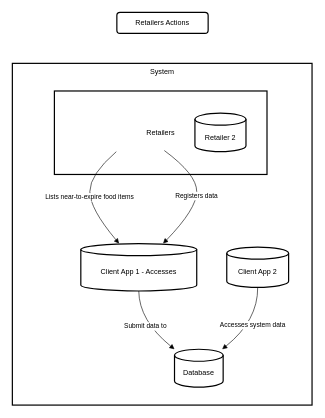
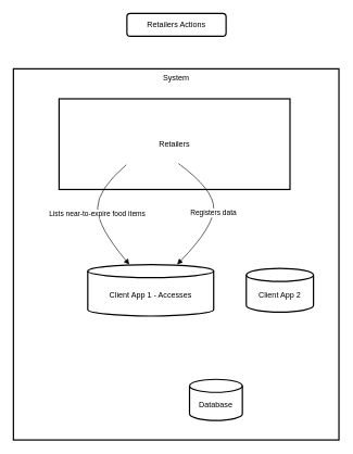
  <mxCell id="0" />
  <mxCell id="1" parent="0" />
  <mxCell id="2" value="Retailers Actions" style="whiteSpace=wrap;strokeWidth=2;rounded=1;" vertex="1" parent="1"><mxGeometry x="194" y="20" width="152" height="35" as="geometry" /></mxCell>
  <mxCell id="3" value="System" style="whiteSpace=wrap;strokeWidth=2;verticalAlign=top;" vertex="1" parent="1"><mxGeometry x="20" y="105" width="499" height="569" as="geometry" /></mxCell>
  <mxCell id="4" value="Retailer 1" style="shape=cylinder3;boundedLbl=1;backgroundOutline=1;size=10;strokeWidth=2;whiteSpace=wrap;" vertex="1" parent="3"><mxGeometry x="168" y="83" width="85" height="64" as="geometry" /></mxCell>
  <mxCell id="5" value="Retailers" style="whiteSpace=wrap;strokeWidth=2;" vertex="1" parent="3"><mxGeometry x="70" y="46" width="354" height="139" as="geometry" /></mxCell>
  <mxCell id="6" value="Client App 1 - Accesses" style="shape=cylinder3;boundedLbl=1;backgroundOutline=1;size=10;strokeWidth=2;whiteSpace=wrap;" vertex="1" parent="3"><mxGeometry x="114" y="300" width="193" height="79" as="geometry" /></mxCell>
  <mxCell id="7" value="Database" style="shape=cylinder3;boundedLbl=1;backgroundOutline=1;size=10;strokeWidth=2;whiteSpace=wrap;" vertex="1" parent="3"><mxGeometry x="270" y="476" width="81" height="63" as="geometry" /></mxCell>
  <mxCell id="8" value="Client App 2" style="shape=cylinder3;boundedLbl=1;backgroundOutline=1;size=10;strokeWidth=2;whiteSpace=wrap;" vertex="1" parent="3"><mxGeometry x="357" y="306" width="103" height="67" as="geometry" /></mxCell>
- <mxCell id="9" value="Retailer 2" style="shape=cylinder3;boundedLbl=1;backgroundOutline=1;size=10;strokeWidth=2;whiteSpace=wrap;" vertex="1" parent="3"><mxGeometry x="304" y="83" width="85" height="64" as="geometry" /></mxCell>
- <mxCell id="10" value="Submit data to" style="curved=1;startArrow=none;endArrow=block;exitX=0.5;exitY=1;entryX=0.01;entryY=0.01;" edge="1" parent="3" source="6" target="7"><mxGeometry relative="1" as="geometry"><Array as="points"><mxPoint x="211" y="428" /></Array></mxGeometry></mxCell>
  <mxCell id="11" value="Lists near-to-expire food items" style="curved=1;startArrow=none;endArrow=block;exitX=0.06;exitY=1;entryX=0.33;entryY=0;" edge="1" parent="3" source="4" target="6"><mxGeometry relative="1" as="geometry"><Array as="points"><mxPoint x="129" y="185" /><mxPoint x="129" y="242" /></Array></mxGeometry></mxCell>
  <mxCell id="12" value="Registers data" style="curved=1;startArrow=none;endArrow=block;exitX=1.01;exitY=0.98;entryX=0.71;entryY=0;" edge="1" parent="3" source="4" target="6"><mxGeometry relative="1" as="geometry"><Array as="points"><mxPoint x="307" y="185" /><mxPoint x="307" y="242" /></Array></mxGeometry></mxCell>
- <mxCell id="13" value="Accesses system data" style="curved=1;startArrow=none;endArrow=block;exitX=0.5;exitY=1;entryX=0.97;entryY=0.01;" edge="1" parent="3" source="8" target="7"><mxGeometry relative="1" as="geometry"><Array as="points"><mxPoint x="409" y="428" /></Array></mxGeometry></mxCell>
